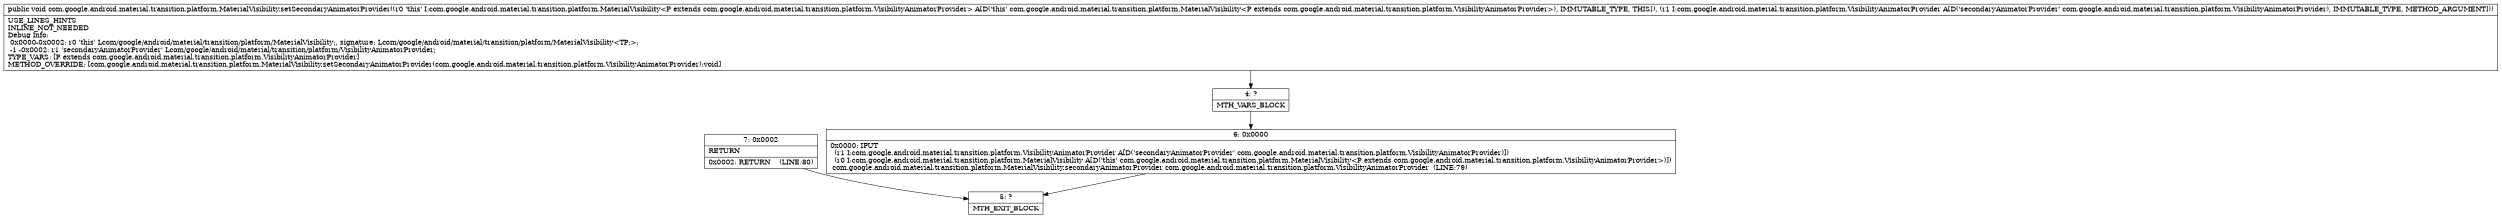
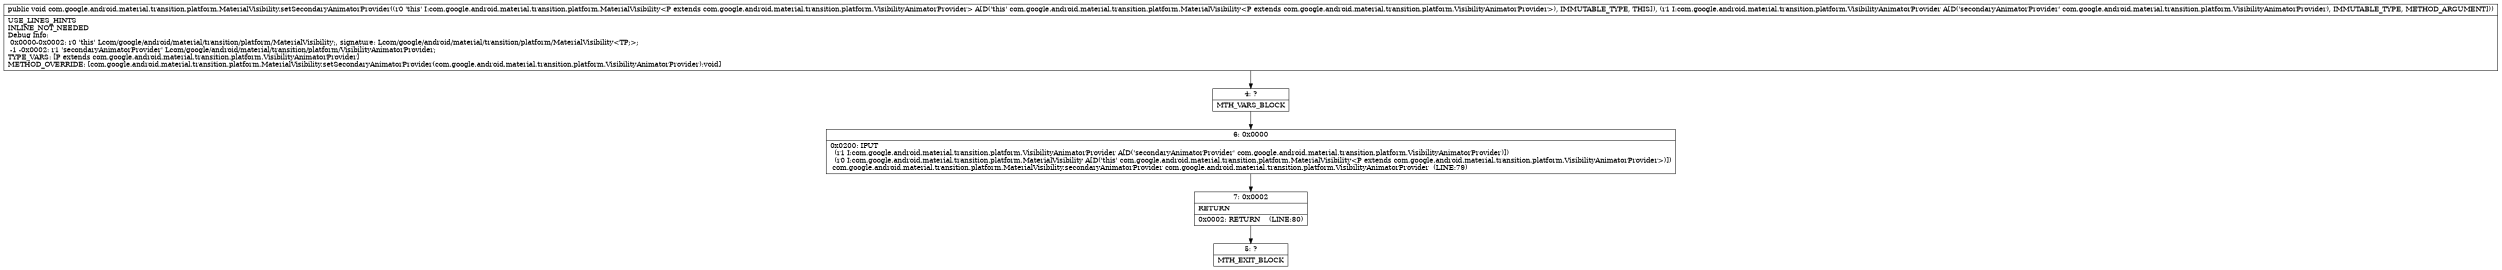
  digraph {
    node [shape=record]
    n1 [label="{4\:\ ?|MTH_VARS_BLOCK\l}"]
-   n2 [label="{6\:\ 0x0000|0x0000: IPUT  \l  (r1 I:com.google.android.material.transition.platform.VisibilityAnimatorProvider A[D('secondaryAnimatorProvider' com.google.android.material.transition.platform.VisibilityAnimatorProvider)])\l  (r0 I:com.google.android.material.transition.platform.MaterialVisibility A[D('this' com.google.android.material.transition.platform.MaterialVisibility\<P extends com.google.android.material.transition.platform.VisibilityAnimatorProvider\>)])\l com.google.android.material.transition.platform.MaterialVisibility.secondaryAnimatorProvider com.google.android.material.transition.platform.VisibilityAnimatorProvider  (LINE:79)\l}"]
+   n2 [label="{6\:\ 0x0000|0x0200: IPUT  \l  (r1 I:com.google.android.material.transition.platform.VisibilityAnimatorProvider A[D('secondaryAnimatorProvider' com.google.android.material.transition.platform.VisibilityAnimatorProvider)])\l  (r0 I:com.google.android.material.transition.platform.MaterialVisibility A[D('this' com.google.android.material.transition.platform.MaterialVisibility\<P extends com.google.android.material.transition.platform.VisibilityAnimatorProvider\>)])\l com.google.android.material.transition.platform.MaterialVisibility.secondaryAnimatorProvider com.google.android.material.transition.platform.VisibilityAnimatorProvider  (LINE:79)\l}"]
    n3 [label="{7\:\ 0x0002|RETURN\l|0x0002: RETURN    (LINE:80)\l}"]
    n4 [label="{5\:\ ?|MTH_EXIT_BLOCK\l}"]
    n5 [label="{public void com.google.android.material.transition.platform.MaterialVisibility.setSecondaryAnimatorProvider((r0 'this' I:com.google.android.material.transition.platform.MaterialVisibility\<P extends com.google.android.material.transition.platform.VisibilityAnimatorProvider\> A[D('this' com.google.android.material.transition.platform.MaterialVisibility\<P extends com.google.android.material.transition.platform.VisibilityAnimatorProvider\>), IMMUTABLE_TYPE, THIS]), (r1 I:com.google.android.material.transition.platform.VisibilityAnimatorProvider A[D('secondaryAnimatorProvider' com.google.android.material.transition.platform.VisibilityAnimatorProvider), IMMUTABLE_TYPE, METHOD_ARGUMENT]))  | USE_LINES_HINTS\lINLINE_NOT_NEEDED\lDebug Info:\l  0x0000\-0x0002: r0 'this' Lcom\/google\/android\/material\/transition\/platform\/MaterialVisibility;, signature: Lcom\/google\/android\/material\/transition\/platform\/MaterialVisibility\<TP;\>;\l  \-1 \-0x0002: r1 'secondaryAnimatorProvider' Lcom\/google\/android\/material\/transition\/platform\/VisibilityAnimatorProvider;\lTYPE_VARS: [P extends com.google.android.material.transition.platform.VisibilityAnimatorProvider]\lMETHOD_OVERRIDE: [com.google.android.material.transition.platform.MaterialVisibility.setSecondaryAnimatorProvider(com.google.android.material.transition.platform.VisibilityAnimatorProvider):void]\l}"]
    n1 -> n2
-   n2 -> n4
+   n2 -> n3
    n3 -> n4
    n5 -> n1
  }
